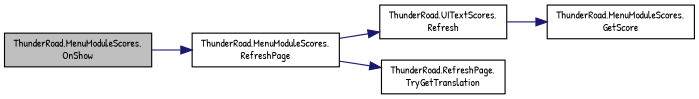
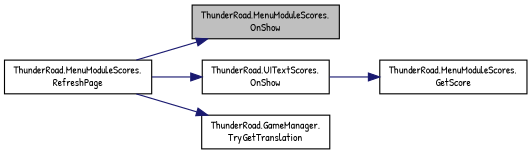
  digraph {
    fontname="Patrick Hand"
    rankdir=LR
    node [color=black fillcolor=white fontname="Patrick Hand" fontsize=10 shape=record style=filled]
    edge [color=midnightblue fontname="Patrick Hand" fontsize=10 labelfontname=Helvetica labelfontsize=10 style=solid]
    n1 [fillcolor=grey75 fontcolor=black height=0.2 label="ThunderRoad.MenuModuleScores.\lOnShow" width=0.4]
    n2 [height=0.2 label="ThunderRoad.MenuModuleScores.\lRefreshPage" width=0.4]
-   n3 [height=0.2 label="ThunderRoad.UITextScores.\lRefresh" width=0.4]
-   n4 [height=0.2 label="ThunderRoad.RefreshPage.\lTryGetTranslation" width=0.4]
+   n3 [height=0.2 label="ThunderRoad.UITextScores.\lOnShow" width=0.4]
+   n4 [height=0.2 label="ThunderRoad.GameManager.\lTryGetTranslation" width=0.4]
    n5 [height=0.2 label="ThunderRoad.MenuModuleScores.\lGetScore" width=0.4]
-   n1 -> n2
+   n2 -> n1
    n2 -> n3
    n2 -> n4
    n3 -> n5
  }
